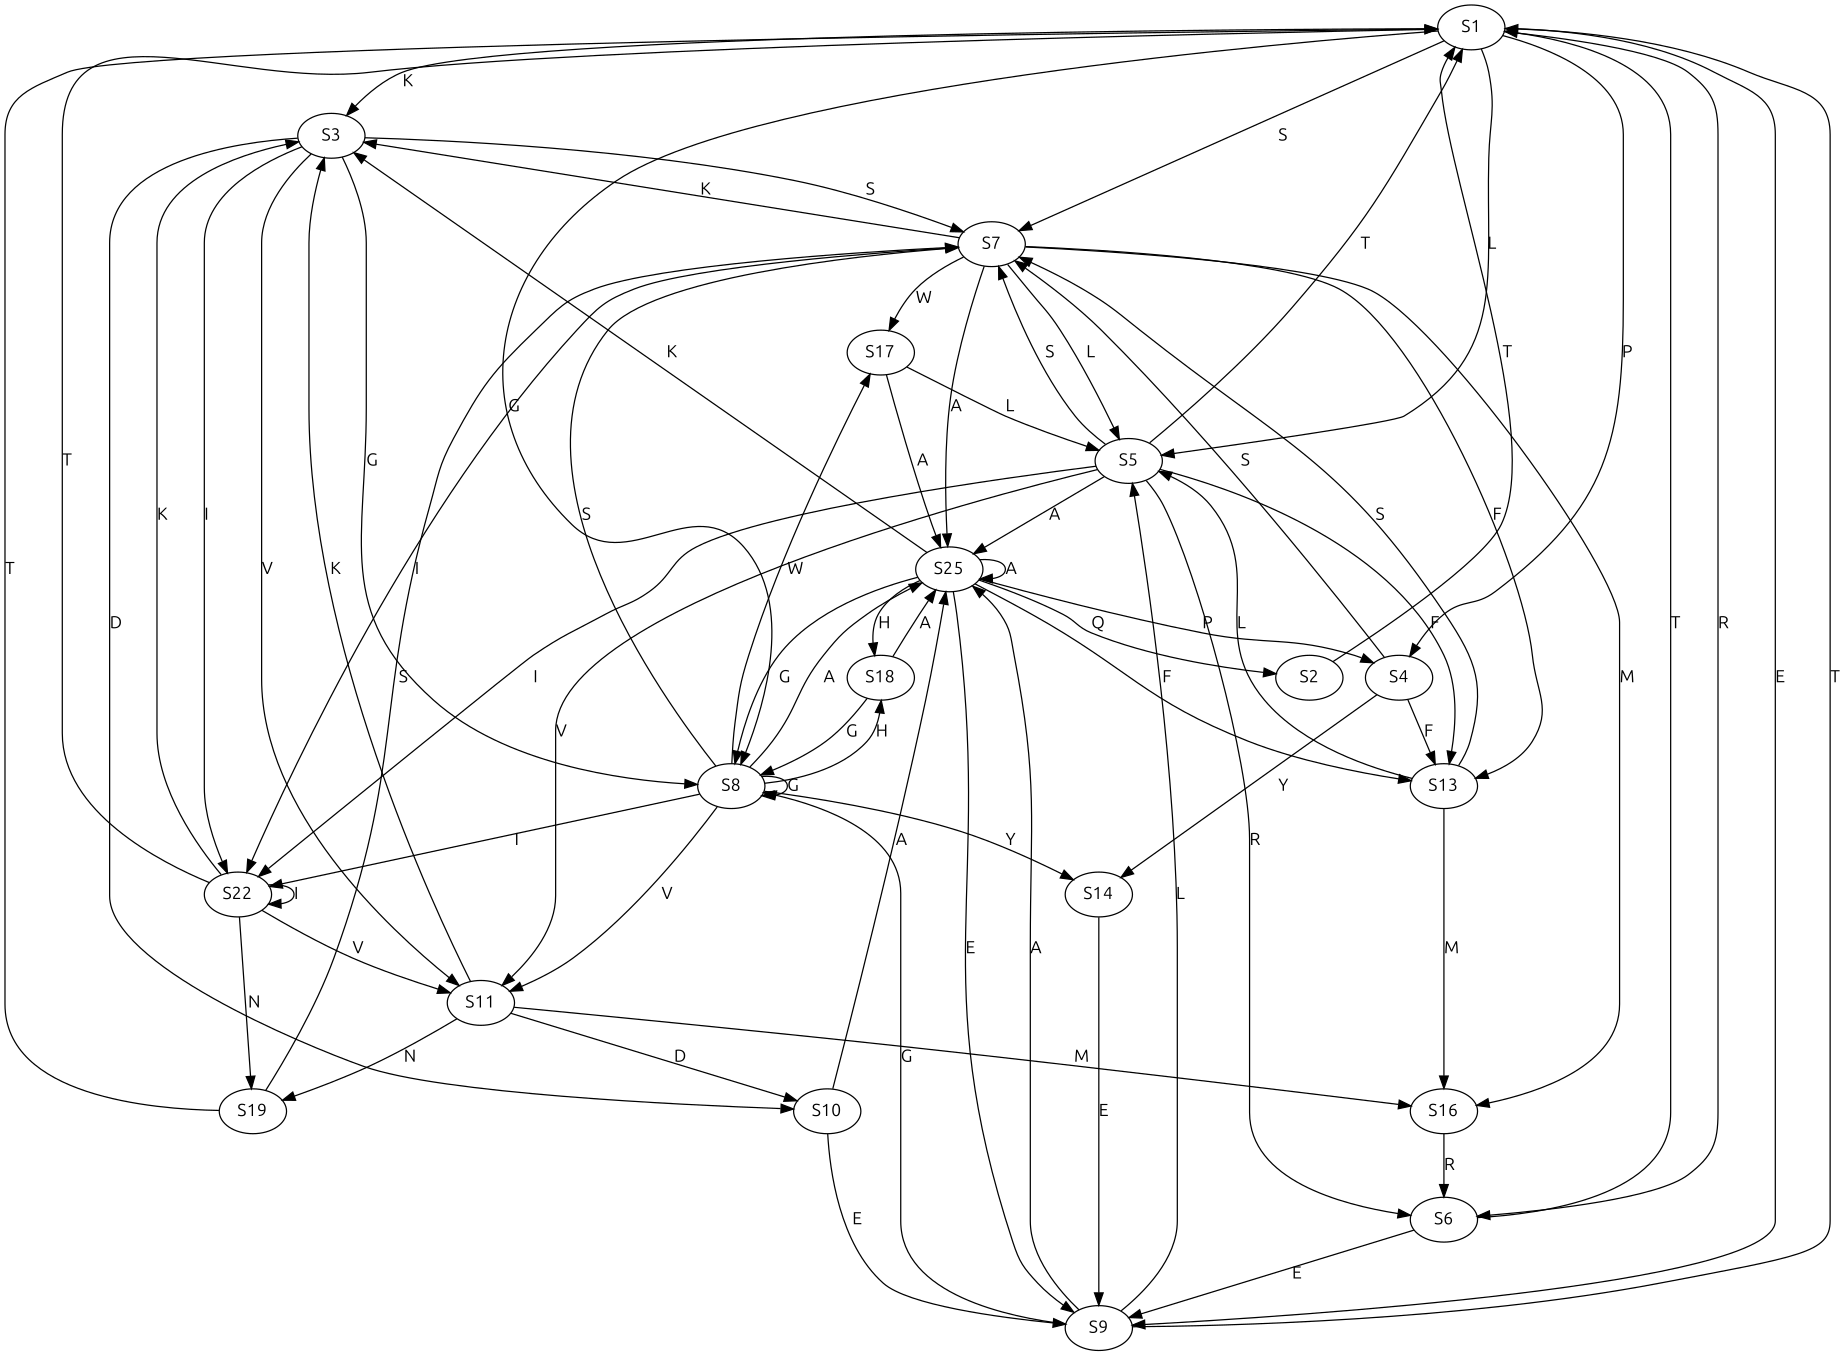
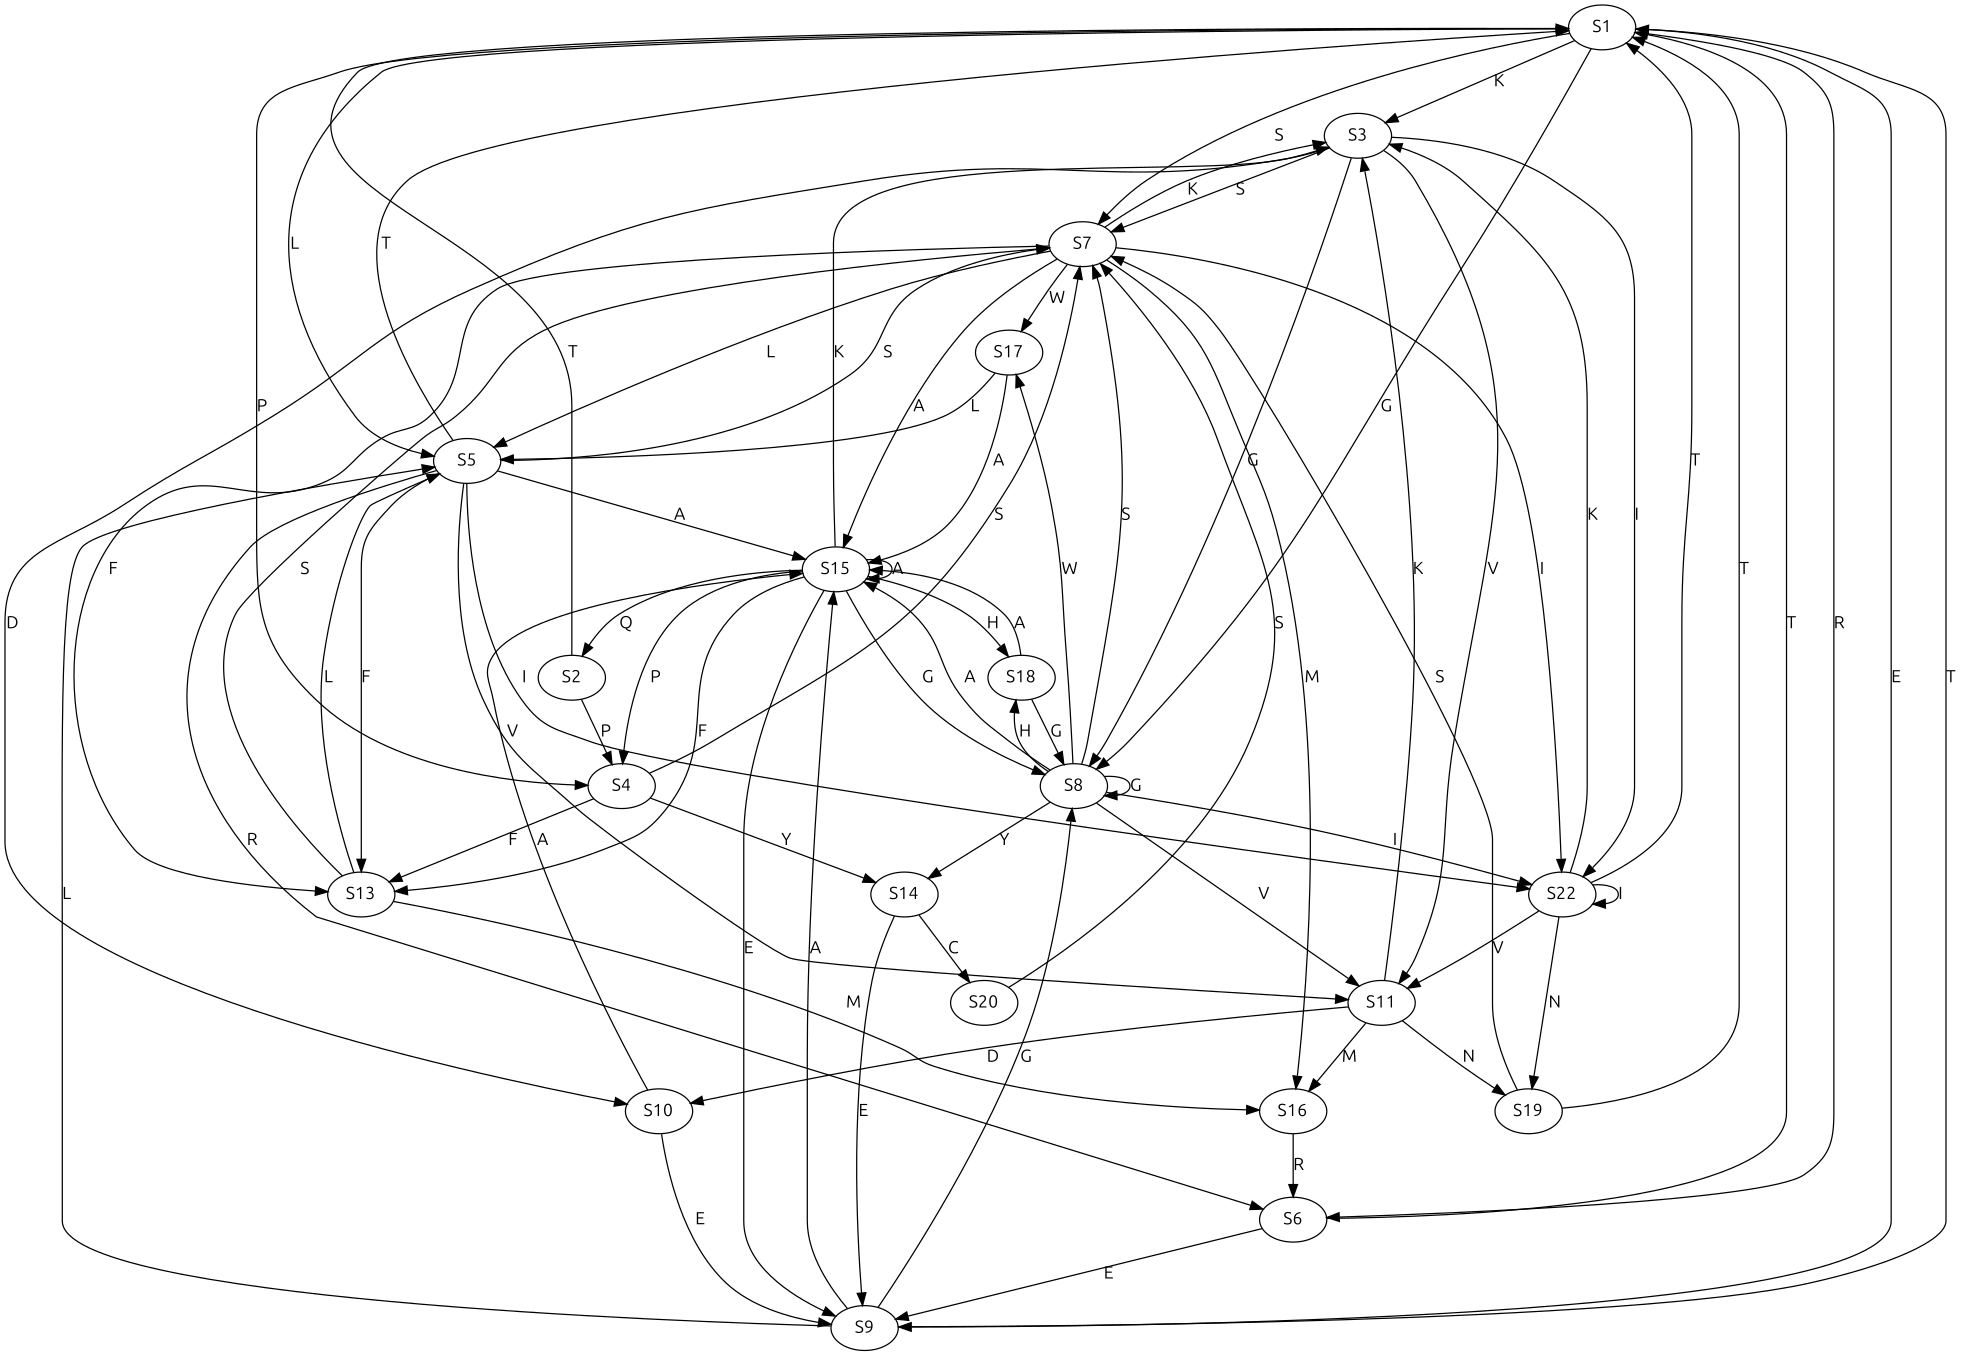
  strict digraph {
    fontname=Ubuntu
    node [fontname=Ubuntu]
    edge [fontname=Ubuntu]
    S1
    S3
    S4
    S5
    S6
    S7
    S8
    S9
    S2
    S10
    S11
    n12 [label=S22]
    S13
    S14
-   S15 [label=S25]
+   S15
    S16
    S17
    S18
    S19
+   S20
    S1 -> S3 [label=K]
    S1 -> S4 [label=P]
    S1 -> S5 [label=L]
    S1 -> S6 [label=R]
    S1 -> S7 [label=S]
    S1 -> S8 [label=G]
    S1 -> S9 [label=E]
    S3 -> S7 [label=S]
    S3 -> S8 [label=G]
    S3 -> S10 [label=D]
    S3 -> S11 [label=V]
    S3 -> n12 [label=I]
    S4 -> S7 [label=S]
    S4 -> S13 [label=F]
    S4 -> S14 [label=Y]
    S5 -> S1 [label=T]
    S5 -> S6 [label=R]
    S5 -> S7 [label=S]
    S5 -> S11 [label=V]
    S5 -> n12 [label=I]
    S5 -> S13 [label=F]
    S5 -> S15 [label=A]
    S6 -> S1 [label=T]
    S6 -> S9 [label=E]
    S7 -> S3 [label=K]
    S7 -> S5 [label=L]
    S7 -> n12 [label=I]
    S7 -> S13 [label=F]
    S7 -> S15 [label=A]
    S7 -> S16 [label=M]
    S7 -> S17 [label=W]
    S8 -> S7 [label=S]
    S8 -> S8 [label=G]
    S8 -> S11 [label=V]
    S8 -> n12 [label=I]
    S8 -> S14 [label=Y]
    S8 -> S15 [label=A]
    S8 -> S17 [label=W]
    S8 -> S18 [label=H]
    S9 -> S1 [label=T]
    S9 -> S5 [label=L]
    S9 -> S8 [label=G]
    S9 -> S15 [label=A]
    S2 -> S1 [label=T]
+   S2 -> S4 [label=P]
    S10 -> S9 [label=E]
    S10 -> S15 [label=A]
    S11 -> S3 [label=K]
    S11 -> S10 [label=D]
    S11 -> S16 [label=M]
    S11 -> S19 [label=N]
    n12 -> S1 [label=T]
    n12 -> S3 [label=K]
    n12 -> S11 [label=V]
    n12 -> n12 [label=I]
    n12 -> S19 [label=N]
    S13 -> S5 [label=L]
    S13 -> S7 [label=S]
    S13 -> S16 [label=M]
    S14 -> S9 [label=E]
+   S14 -> S20 [label=C]
    S15 -> S3 [label=K]
    S15 -> S4 [label=P]
    S15 -> S8 [label=G]
    S15 -> S9 [label=E]
    S15 -> S2 [label=Q]
    S15 -> S13 [label=F]
    S15 -> S15 [label=A]
    S15 -> S18 [label=H]
    S16 -> S6 [label=R]
    S17 -> S5 [label=L]
    S17 -> S15 [label=A]
    S18 -> S8 [label=G]
    S18 -> S15 [label=A]
    S19 -> S1 [label=T]
    S19 -> S7 [label=S]
+   S20 -> S7 [label=S]
  }
